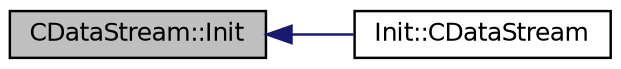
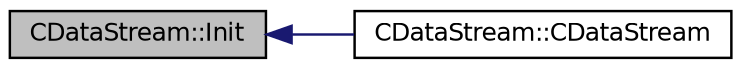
  digraph {
    rankdir=LR
    node [color=black fontname=Helvetica fontsize=10 shape=record style=filled]
    n1 [fillcolor=grey75 fontcolor=black height=0.2 label="CDataStream::Init" width=0.4]
-   n2 [fillcolor=white height=0.2 label="Init::CDataStream" width=0.4]
+   n2 [fillcolor=white height=0.2 label="CDataStream::CDataStream" width=0.4]
    n1 -> n2 [color=midnightblue dir=back fontname=Helvetica fontsize=10 labelfontname=Helvetica labelfontsize=10 style=solid]
  }
